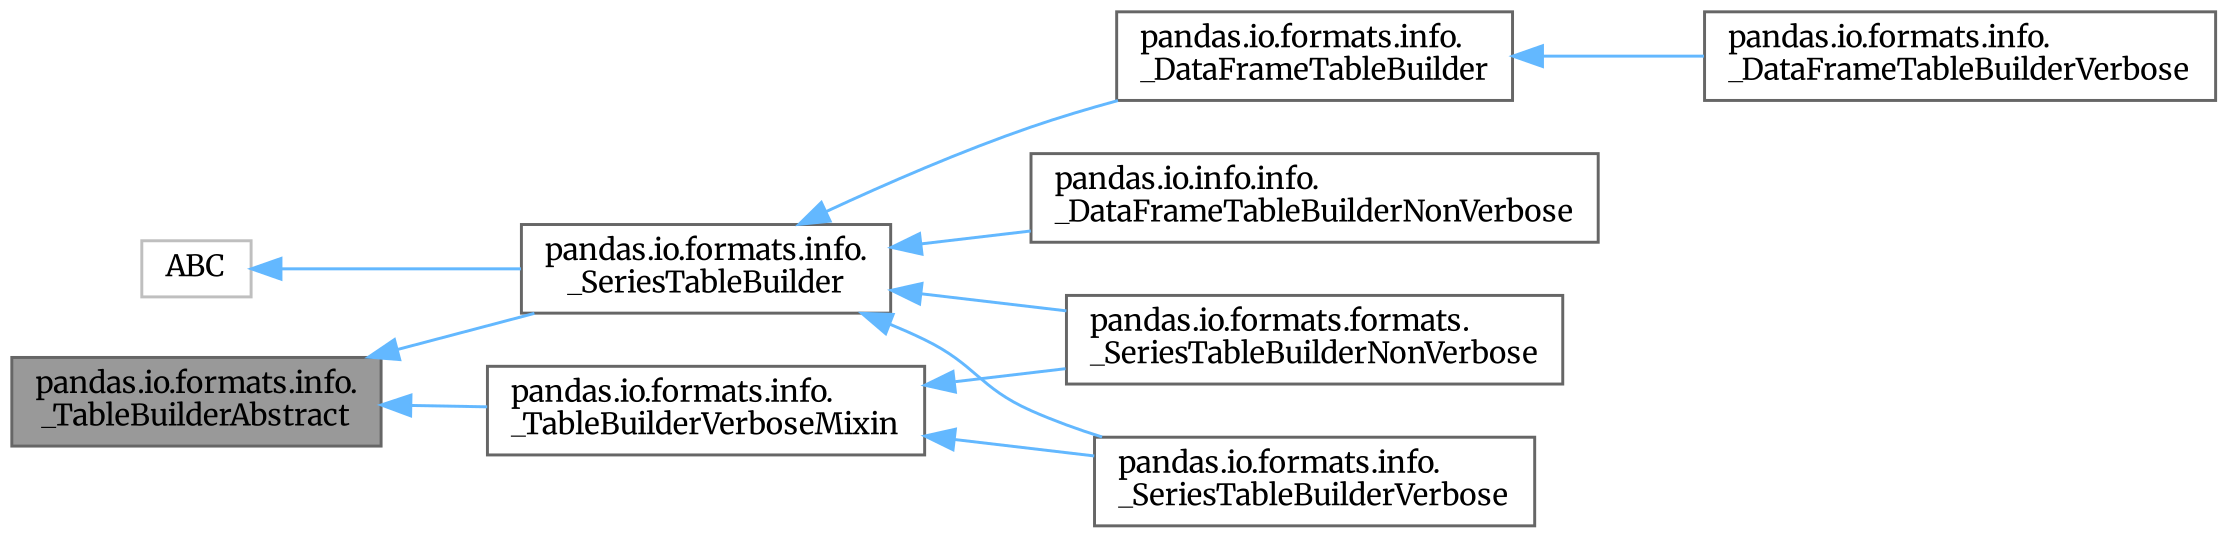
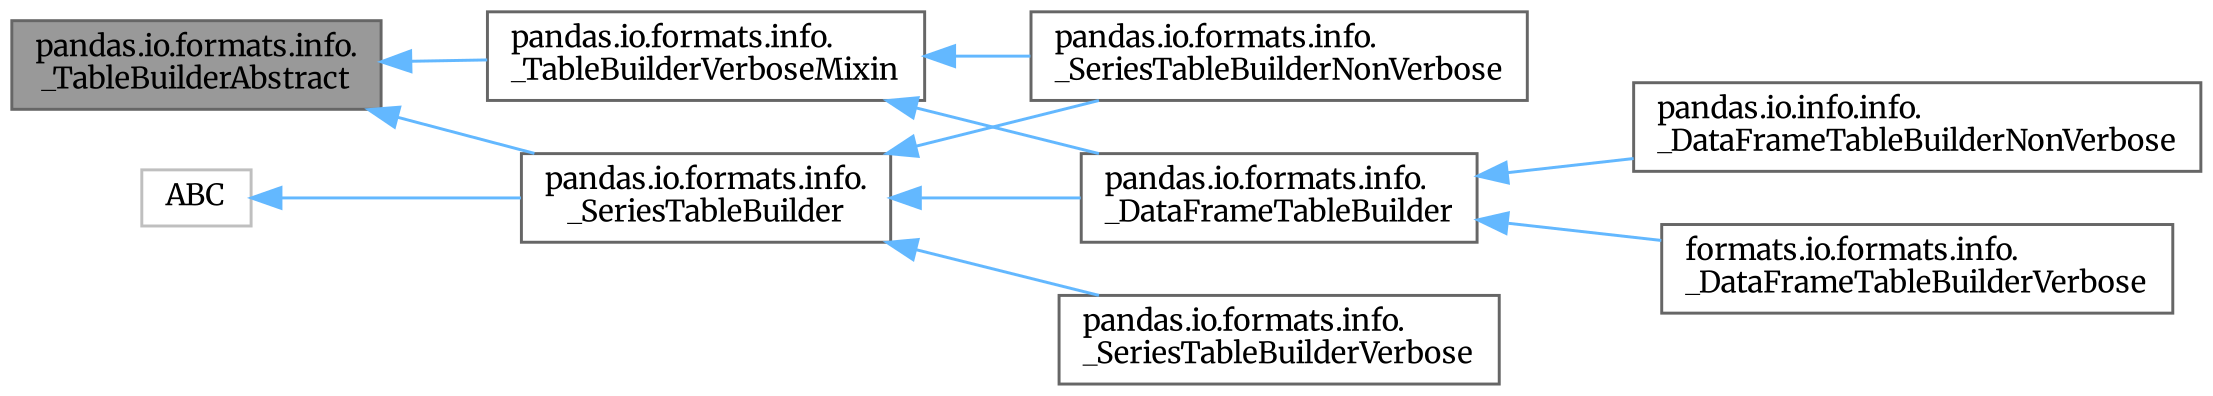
  digraph {
    fontname=Merriweather
    rankdir=LR
    node [color=gray40 fillcolor=white fontname=Merriweather fontsize=10 shape=box style=filled]
    edge [color=steelblue1 dir=back fontname=Merriweather fontsize=10 labelfontname=Helvetica labelfontsize=10 style=solid]
    n1 [fillcolor=grey60 fontcolor=black height=0.2 label="pandas.io.formats.info.\l_TableBuilderAbstract" width=0.4]
    n2 [height=0.2 label="pandas.io.formats.info.\l_SeriesTableBuilder" width=0.4]
    n3 [height=0.2 label="pandas.io.formats.info.\l_TableBuilderVerboseMixin" width=0.4]
    n4 [height=0.2 label="pandas.io.formats.info.\l_DataFrameTableBuilder" width=0.4]
    n5 [height=0.2 label="pandas.io.info.info.\l_DataFrameTableBuilderNonVerbose" width=0.4]
-   n6 [height=0.2 label="pandas.io.formats.info.\l_DataFrameTableBuilderVerbose" width=0.4]
-   n7 [height=0.2 label="pandas.io.formats.formats.\l_SeriesTableBuilderNonVerbose" width=0.4]
+   n6 [height=0.2 label="formats.io.formats.info.\l_DataFrameTableBuilderVerbose" width=0.4]
+   n7 [height=0.2 label="pandas.io.formats.info.\l_SeriesTableBuilderNonVerbose" width=0.4]
    n8 [height=0.2 label="pandas.io.formats.info.\l_SeriesTableBuilderVerbose" width=0.4]
    n9 [color=grey75 height=0.2 label=ABC width=0.4]
    n1 -> n2
    n1 -> n3
    n2 -> n4
    n2 -> n7
    n2 -> n8
    n3 -> n7
-   n3 -> n8
-   n2 -> n5
+   n3 -> n4
+   n4 -> n5
    n4 -> n6
    n9 -> n2
  }
